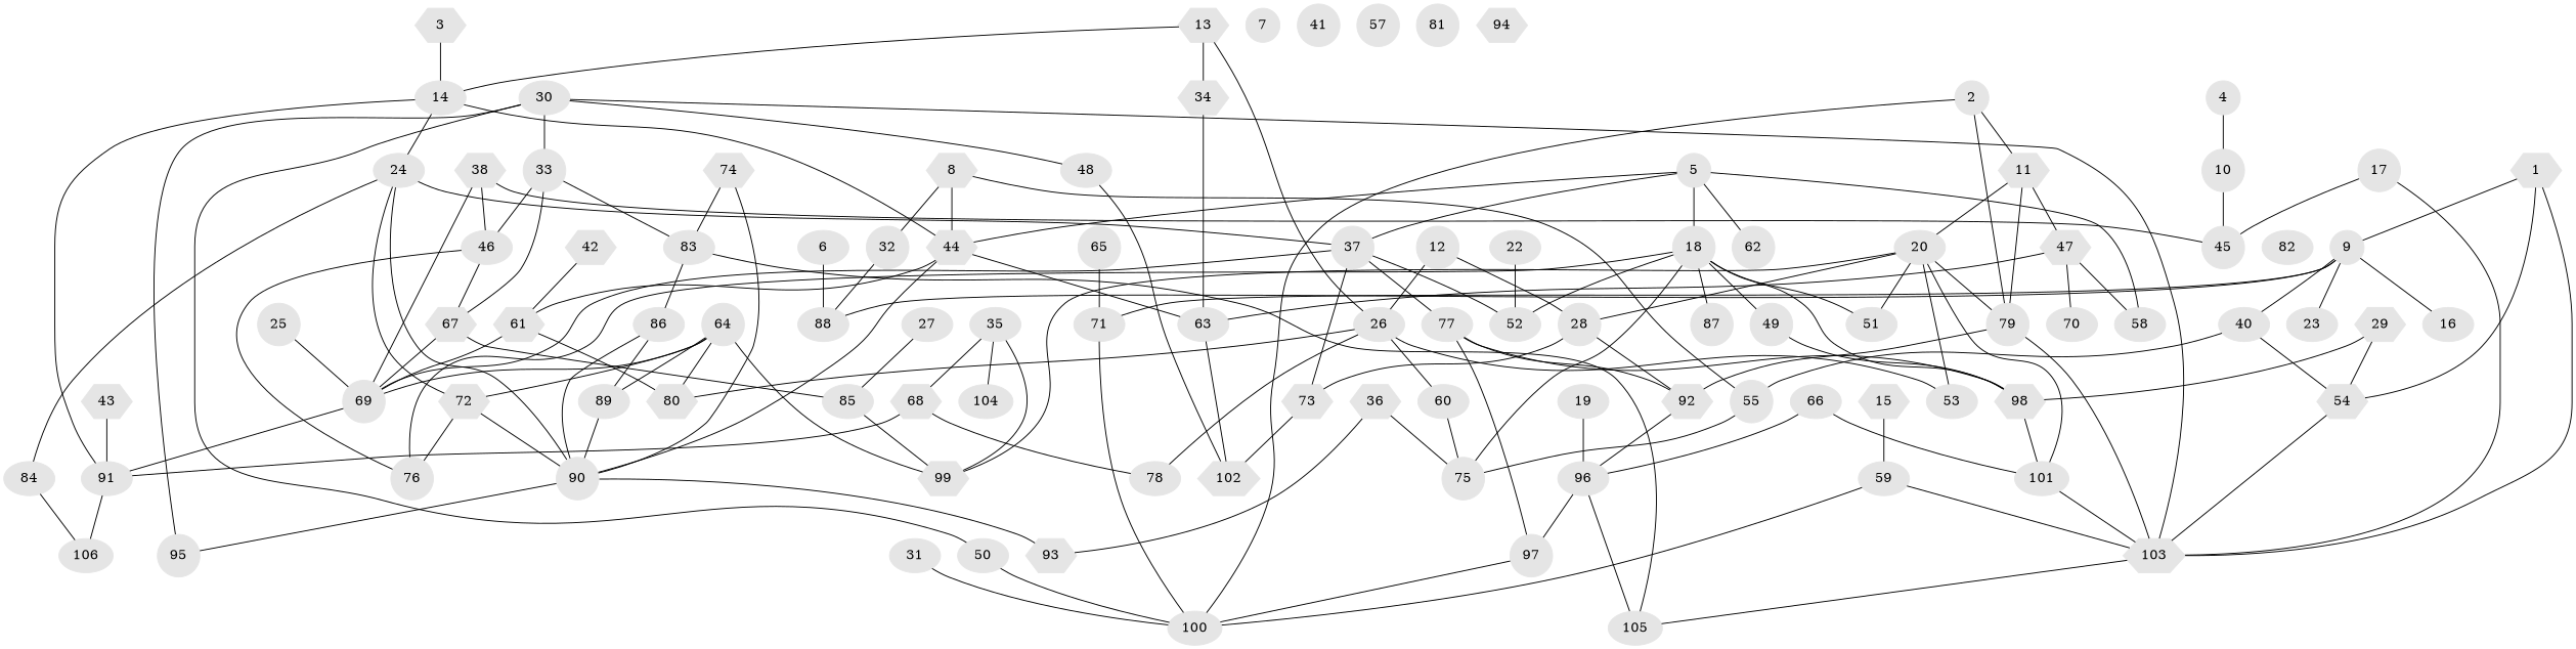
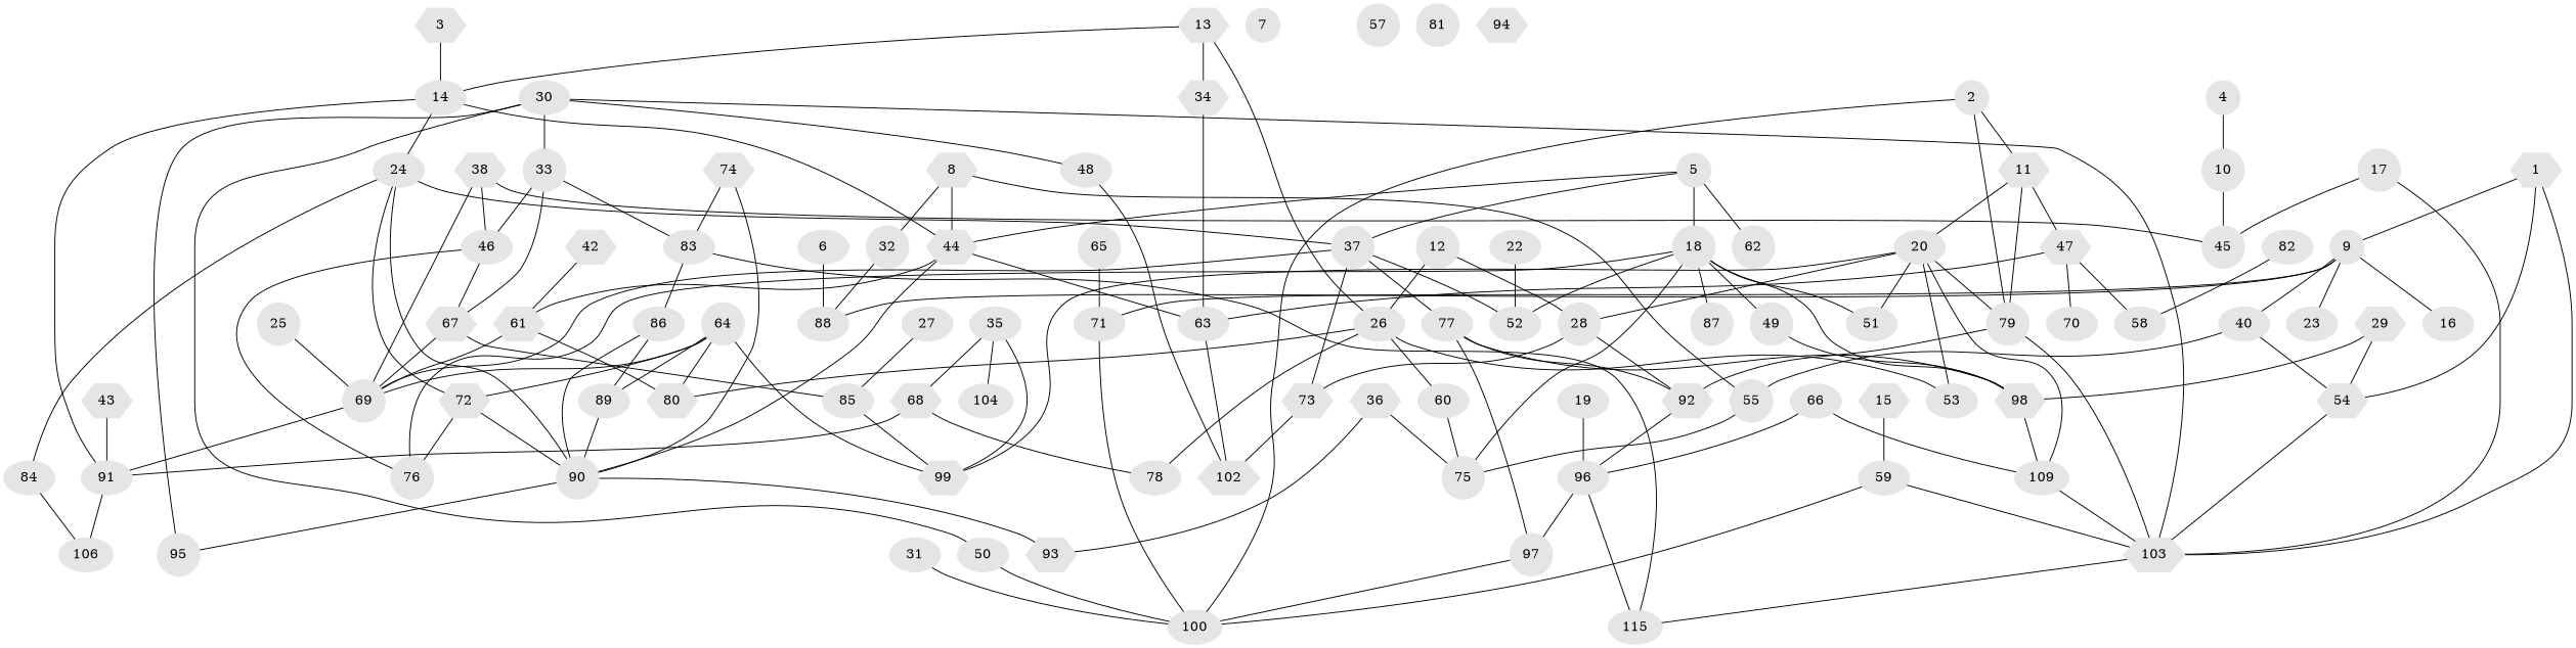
  graph {
    node [color=gray90 shape=ellipse style=filled]
    1 [shape=hexagon]
    9 [shape=circle]
    54 [shape=hexagon]
    103 [shape=hexagon]
    88
    16
    23
    40
    71
-   105
+   105 [label=115]
    2 [shape=circle]
    11 [shape=hexagon]
    79 [shape=circle]
    100
    20
    47 [shape=hexagon]
    92 [shape=hexagon]
    3 [shape=hexagon]
    14
    44 [shape=hexagon]
    24
    91
    4 [shape=circle]
    10 [shape=circle]
    45 [shape=circle]
    5 [shape=circle]
    18 [shape=circle]
    37 [shape=circle]
    58
    62 [shape=circle]
    49 [shape=circle]
    51
    52
    75 [shape=circle]
    76 [shape=circle]
    87 [shape=circle]
    98 [shape=hexagon]
    69 [shape=circle]
    73 [shape=hexagon]
    77
    90 [shape=circle]
    63
    61 [shape=hexagon]
    6
    7 [shape=circle]
    8 [shape=hexagon]
    32 [shape=circle]
    55 [shape=circle]
    28 [shape=circle]
    53
    99 [shape=hexagon]
-   101
+   101 [label=109]
    70
    12 [shape=circle]
    26
    60
    78
    80 [shape=hexagon]
    13 [shape=hexagon]
    34 [shape=hexagon]
    72 [shape=hexagon]
    84
    106
    15 [shape=hexagon]
    59
    17 [shape=circle]
    19
    96
    97 [shape=circle]
    74 [shape=hexagon]
    83
    22
    95 [shape=circle]
    93 [shape=hexagon]
    25 [shape=circle]
    27
    85
    102 [shape=hexagon]
    29 [shape=hexagon]
    30
    33 [shape=circle]
    48
    50
    46
    67 [shape=hexagon]
    31
    86
    35
    68 [shape=hexagon]
    104
    36 [shape=hexagon]
    38 [shape=hexagon]
-   41 [shape=circle]
    42 [shape=hexagon]
    43 [shape=hexagon]
    57 [shape=circle]
    64 [shape=circle]
    89
    65 [shape=circle]
    66
    81 [shape=circle]
    82
    94 [shape=hexagon]
    1 -- 9
    1 -- 54
    1 -- 103
    9 -- 88
    9 -- 16
    9 -- 23
    9 -- 40
    9 -- 71
    54 -- 103
    103 -- 105
    40 -- 54
    40 -- 55
    71 -- 100
    2 -- 11
    2 -- 79
    2 -- 100
    11 -- 79
    11 -- 20
    11 -- 47
    79 -- 103
    79 -- 92
    20 -- 79
    20 -- 51
    20 -- 28
    20 -- 53
    20 -- 99
    20 -- 101
    47 -- 58
    47 -- 63
    47 -- 70
    92 -- 96
    3 -- 14
    14 -- 44
    14 -- 24
    14 -- 91
    44 -- 90
    44 -- 63
    44 -- 61
    24 -- 37
    24 -- 90
    24 -- 72
    24 -- 84
    91 -- 106
    4 -- 10
    10 -- 45
    5 -- 44
    5 -- 18
    5 -- 37
-   5 -- 58
+   82 -- 58
    5 -- 62
    18 -- 49
    18 -- 51
    18 -- 52
    18 -- 75
    18 -- 76
    18 -- 87
    18 -- 98
    37 -- 52
    37 -- 69
    37 -- 73
    37 -- 77
    49 -- 98
    98 -- 101
    69 -- 91
    73 -- 102
    77 -- 92
    77 -- 98
    77 -- 97
    90 -- 95
    90 -- 93
    63 -- 102
    61 -- 69
    61 -- 80
    6 -- 88
    8 -- 44
    8 -- 32
    8 -- 55
    32 -- 88
    55 -- 75
    28 -- 92
    28 -- 73
    101 -- 103
    12 -- 28
    12 -- 26
    26 -- 53
    26 -- 60
    26 -- 78
    26 -- 80
    60 -- 75
    13 -- 14
    13 -- 26
    13 -- 34
    34 -- 63
    72 -- 76
    72 -- 90
    84 -- 106
    15 -- 59
    59 -- 103
    59 -- 100
    17 -- 103
    17 -- 45
    19 -- 96
    96 -- 105
    96 -- 97
    97 -- 100
    74 -- 90
    74 -- 83
    83 -- 105
    83 -- 86
    22 -- 52
    25 -- 69
    27 -- 85
    85 -- 99
    29 -- 54
    29 -- 98
    30 -- 103
    30 -- 95
    30 -- 33
    30 -- 48
    30 -- 50
    33 -- 83
    33 -- 46
    33 -- 67
    48 -- 102
    50 -- 100
    46 -- 76
    46 -- 67
    67 -- 69
    67 -- 85
    31 -- 100
    86 -- 90
    86 -- 89
    35 -- 99
    35 -- 68
    35 -- 104
    68 -- 91
    68 -- 78
    36 -- 75
    36 -- 93
    38 -- 45
    38 -- 69
    38 -- 46
    42 -- 61
    43 -- 91
    64 -- 69
    64 -- 99
    64 -- 80
    64 -- 72
    64 -- 89
    89 -- 90
    65 -- 71
    66 -- 101
    66 -- 96
  }
